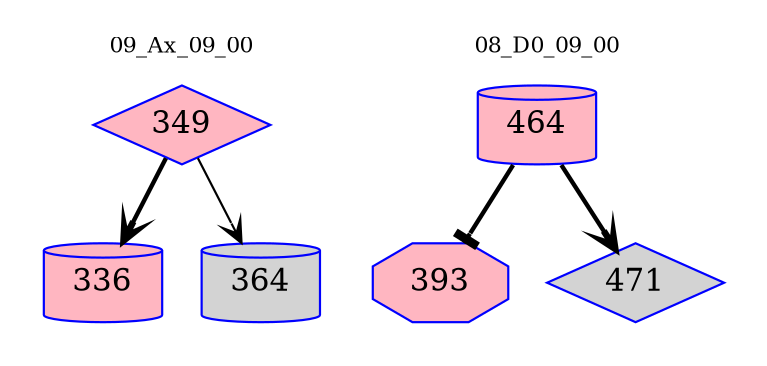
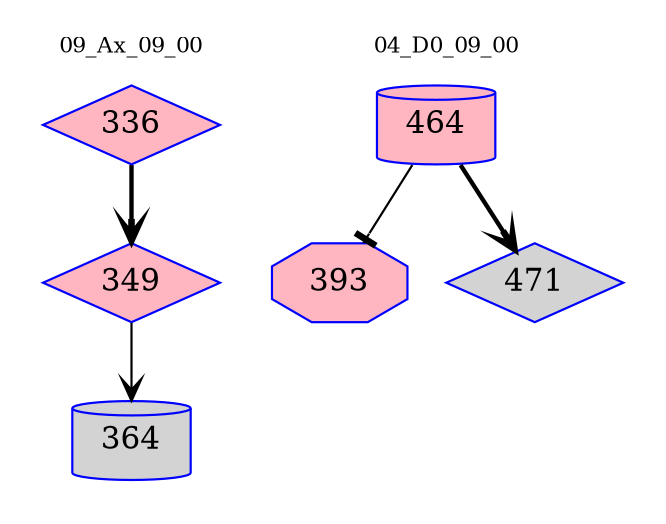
  digraph {
    node [color=blue fillcolor=lightpink shape=diamond style=filled]
    edge [arrowhead=vee color=black style=bold]
    n1 [label=349]
-   n2 [label=336 shape=cylinder]
+   n2 [label=336]
    n3 [fillcolor=lightgrey label=364 shape=cylinder]
    n4 [label=464 shape=cylinder]
    n5 [label=393 shape=octagon]
    n6 [fillcolor=lightgrey label=471]
    subgraph cluster_1 {
      color=white
      fontsize=10
      label="09_Ax_09_00"
      n1
      n2
      n3
    }
    subgraph cluster_2 {
      color=white
      fontsize=10
-     label="08_D0_09_00"
+     label="04_D0_09_00"
      n4
      n5
      n6
    }
-   n1 -> n2
+   n2 -> n1
    n1 -> n3 [style=solid]
-   n4 -> n5 [arrowhead=tee]
+   n4 -> n5 [arrowhead=tee style=solid]
    n4 -> n6
  }
